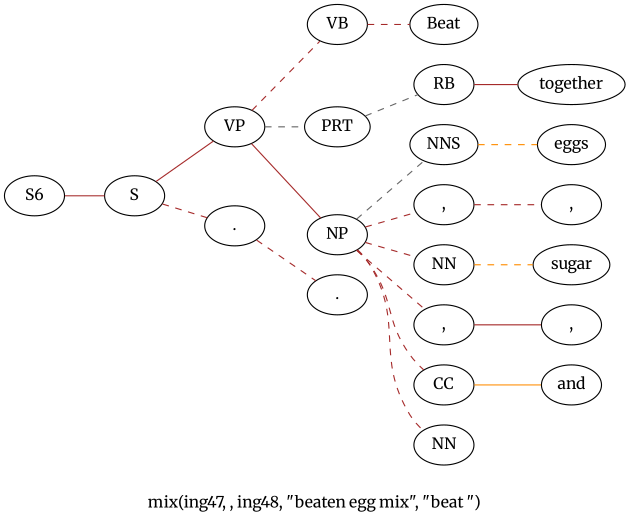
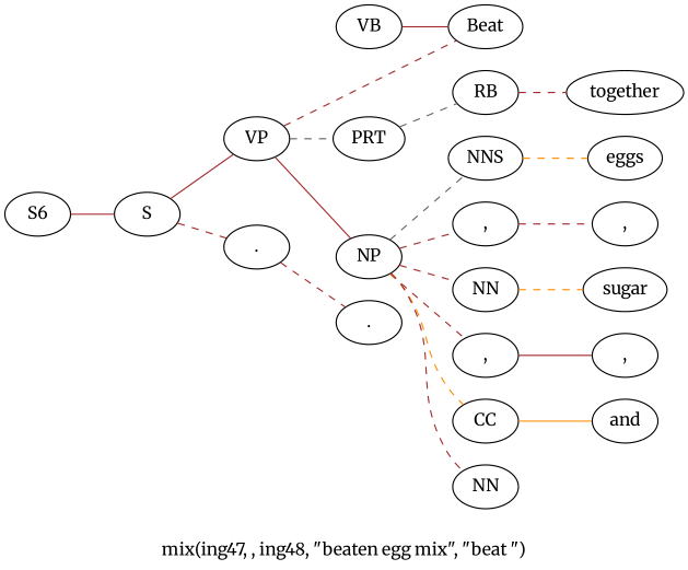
  graph {
    fontname=Merriweather
    label="mix(ing47, , ing48, \"beaten egg mix\", \"beat \")"
    rankdir=LR
    node [fontname=Merriweather]
    edge [color=brown fontname=Merriweather style=dashed]
    n1 [label=S6]
    n2 [label=S]
    n3 [label=VP]
    n4 [label="."]
    n5 [label=VB]
    n6 [label=PRT]
    n7 [label=NP]
    n8 [label="."]
    n9 [label=Beat]
    n10 [label=RB]
    n11 [label=NNS]
    n12 [label=","]
    n13 [label=NN]
    n14 [label=","]
    n15 [label=CC]
    n16 [label=NN]
    n17 [label=together]
    n18 [label=eggs]
    n19 [label=","]
    n20 [label=sugar]
    n21 [label=","]
    n22 [label=and]
    n1 -- n2 [style=solid]
    n2 -- n3 [style=solid]
    n2 -- n4
-   n3 -- n5
+   n3 -- n9
    n3 -- n6 [color=gray40]
    n3 -- n7 [style=solid]
    n4 -- n8
-   n5 -- n9
+   n5 -- n9 [style=solid]
    n6 -- n10 [color=gray40]
    n7 -- n11 [color=gray40]
    n7 -- n12
    n7 -- n13
    n7 -- n14
-   n7 -- n15
+   n7 -- n15 [color=darkorange]
    n7 -- n16
-   n10 -- n17 [style=solid]
+   n10 -- n17
    n11 -- n18 [color=darkorange]
    n12 -- n19
    n13 -- n20 [color=darkorange]
    n14 -- n21 [style=solid]
    n15 -- n22 [color=darkorange style=solid]
  }
